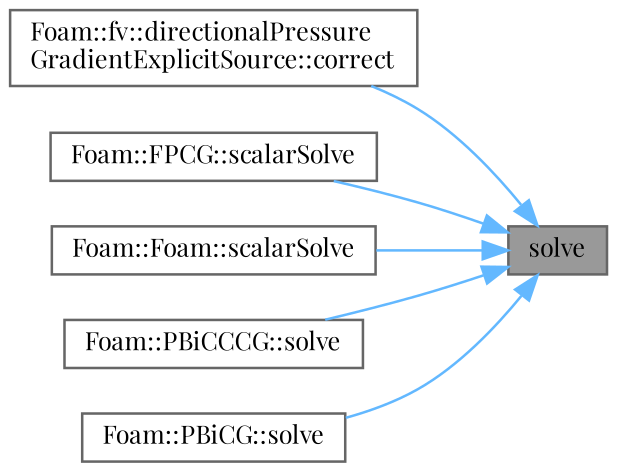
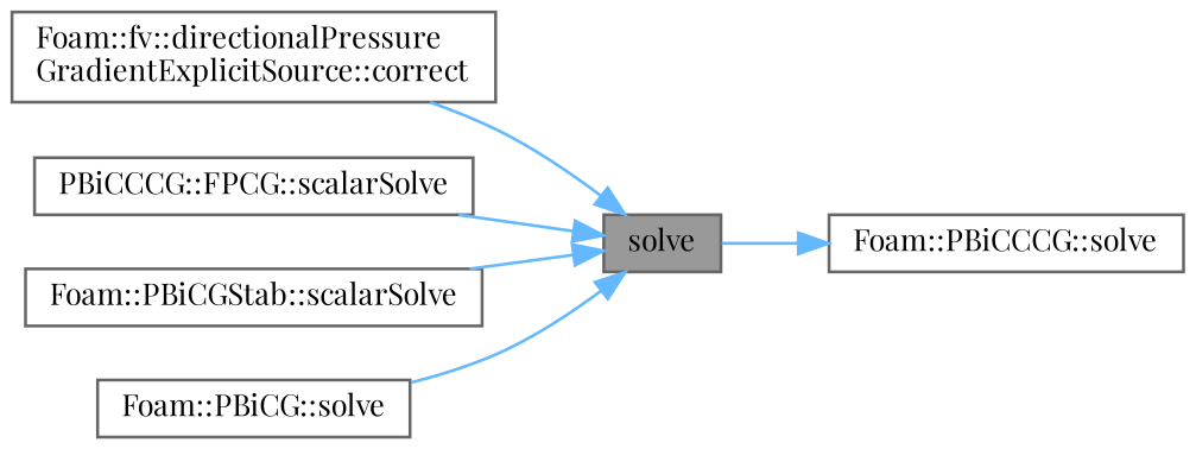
  digraph {
    fontname="Playfair Display"
    rankdir=RL
    node [color=grey40 fillcolor=white fontname="Playfair Display" fontsize=10 shape=box style=filled]
    edge [color=steelblue1 dir=back fontname="Playfair Display" fontsize=10 labelfontname=Helvetica labelfontsize=10 style=solid]
    n1 [color=gray40 fillcolor=grey60 fontcolor=black height=0.2 label=solve width=0.4]
    n2 [height=0.2 label="Foam::fv::directionalPressure\lGradientExplicitSource::correct" width=0.4]
-   n3 [height=0.2 label="Foam::FPCG::scalarSolve" width=0.4]
-   n4 [height=0.2 label="Foam::Foam::scalarSolve" width=0.4]
+   n3 [height=0.2 label="PBiCCCG::FPCG::scalarSolve" width=0.4]
+   n4 [height=0.2 label="Foam::PBiCGStab::scalarSolve" width=0.4]
    n5 [height=0.2 label="Foam::PBiCCCG::solve" width=0.4]
    n6 [height=0.2 label="Foam::PBiCG::solve" width=0.4]
    n1 -> n2
    n1 -> n3
    n1 -> n4
-   n1 -> n5
+   n5 -> n1
    n1 -> n6
  }
